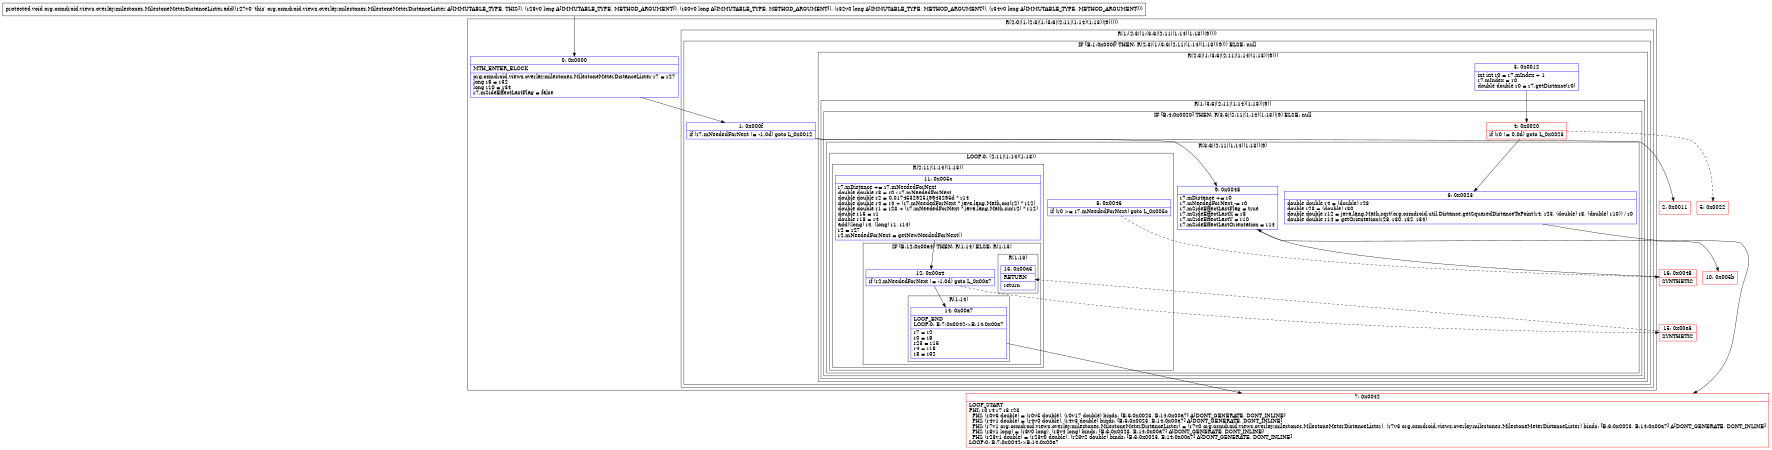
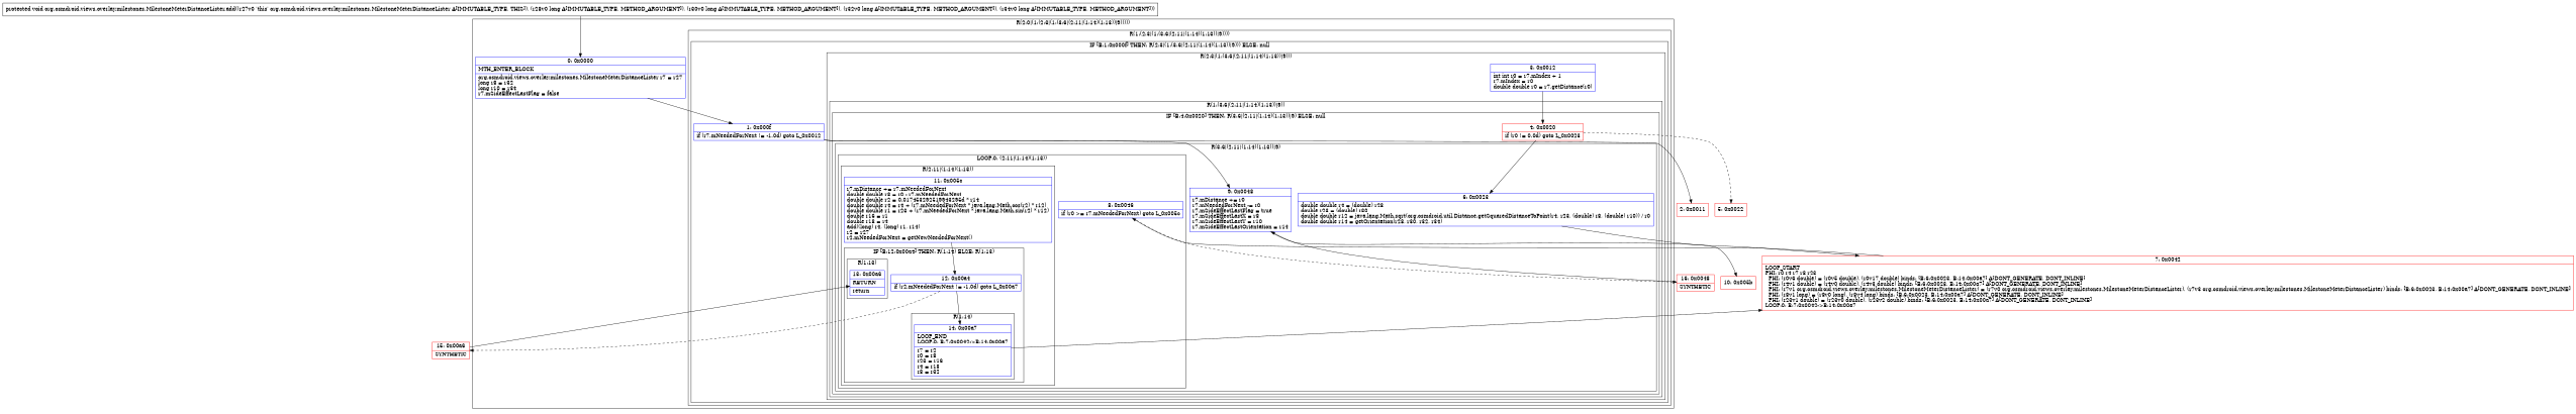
  digraph {
    node [color=blue shape=record]
    n1 [label="{14\:\ 0x00a7|LOOP_END\lLOOP:0: B:7:0x0042\-\>B:14:0x00a7\l|r7 = r2\lr0 = r8\lr23 = r16\lr4 = r18\lr8 = r32\l}"]
    n2 [label="{13\:\ 0x00a6|RETURN\l|return\l}"]
    n3 [label="{12\:\ 0x00a4|if (r2.mNeededForNext != \-1.0d) goto L_0x00a7\l}"]
    n4 [label="{11\:\ 0x005c|r7.mDistance += r7.mNeededForNext\ldouble double r8 = r0 \- r7.mNeededForNext\ldouble double r2 = 0.017453292519943295d * r14\ldouble double r4 = r4 + (r7.mNeededForNext * java.lang.Math.cos(r2) * r12)\ldouble double r1 = r23 + (r7.mNeededForNext * java.lang.Math.sin(r2) * r12)\ldouble r16 = r1\ldouble r18 = r4\ladd((long) r4, (long) r1, r14)\lr2 = r27\lr2.mNeededForNext = getNewNeededForNext()\l}"]
    n5 [label="{8\:\ 0x0046|if (r0 \>= r7.mNeededForNext) goto L_0x005c\l}"]
    n6 [label="{6\:\ 0x0023|double double r4 = (double) r28\ldouble r23 = (double) r30\ldouble double r12 = java.lang.Math.sqrt(org.osmdroid.util.Distance.getSquaredDistanceToPoint(r4, r23, (double) r8, (double) r10)) \/ r0\ldouble double r14 = getOrientation(r28, r30, r32, r34)\l}"]
    n7 [label="{9\:\ 0x0048|r7.mDistance += r0\lr7.mNeededForNext \-= r0\lr7.mSideEffectLastFlag = true\lr7.mSideEffectLastX = r8\lr7.mSideEffectLastY = r10\lr7.mSideEffectLastOrientation = r14\l}"]
    n8 [color=red label="{4\:\ 0x0020|if (r0 != 0.0d) goto L_0x0023\l}"]
    n9 [label="{3\:\ 0x0012|int int r0 = r7.mIndex + 1\lr7.mIndex = r0\ldouble double r0 = r7.getDistance(r0)\l}"]
    n10 [label="{1\:\ 0x000f|if (r7.mNeededForNext != \-1.0d) goto L_0x0012\l}"]
    n11 [label="{0\:\ 0x0000|MTH_ENTER_BLOCK\l|org.osmdroid.views.overlay.milestones.MilestoneMeterDistanceLister r7 = r27\llong r8 = r32\llong r10 = r34\lr7.mSideEffectLastFlag = false\l}"]
    n12 [color=red label="{7\:\ 0x0042|LOOP_START\lPHI: r0 r4 r7 r8 r23 \l  PHI: (r0v6 double) = (r0v5 double), (r0v17 double) binds: [B:6:0x0023, B:14:0x00a7] A[DONT_GENERATE, DONT_INLINE]\l  PHI: (r4v1 double) = (r4v0 double), (r4v3 double) binds: [B:6:0x0023, B:14:0x00a7] A[DONT_GENERATE, DONT_INLINE]\l  PHI: (r7v1 org.osmdroid.views.overlay.milestones.MilestoneMeterDistanceLister) = (r7v0 org.osmdroid.views.overlay.milestones.MilestoneMeterDistanceLister), (r7v3 org.osmdroid.views.overlay.milestones.MilestoneMeterDistanceLister) binds: [B:6:0x0023, B:14:0x00a7] A[DONT_GENERATE, DONT_INLINE]\l  PHI: (r8v1 long) = (r8v0 long), (r8v4 long) binds: [B:6:0x0023, B:14:0x00a7] A[DONT_GENERATE, DONT_INLINE]\l  PHI: (r23v1 double) = (r23v0 double), (r23v2 double) binds: [B:6:0x0023, B:14:0x00a7] A[DONT_GENERATE, DONT_INLINE]\lLOOP:0: B:7:0x0042\-\>B:14:0x00a7\l}"]
    n13 [color=red label="{15\:\ 0x00a6|SYNTHETIC\l}"]
    n14 [color=red label="{16\:\ 0x0048|SYNTHETIC\l}"]
    n15 [color=red label="{10\:\ 0x005b}"]
    n16 [color=red label="{5\:\ 0x0022}"]
    n17 [color=red label="{2\:\ 0x0011}"]
    n18 [label="{protected void org.osmdroid.views.overlay.milestones.MilestoneMeterDistanceLister.add((r27v0 'this' org.osmdroid.views.overlay.milestones.MilestoneMeterDistanceLister A[IMMUTABLE_TYPE, THIS]), (r28v0 long A[IMMUTABLE_TYPE, METHOD_ARGUMENT]), (r30v0 long A[IMMUTABLE_TYPE, METHOD_ARGUMENT]), (r32v0 long A[IMMUTABLE_TYPE, METHOD_ARGUMENT]), (r34v0 long A[IMMUTABLE_TYPE, METHOD_ARGUMENT])) }" color=""]
    subgraph cluster_1 {
      label="R(2:0|(1:(2:3|(1:(3:6|(2:11|(1:14)(1:13))|9)))))"
      n11
      subgraph cluster_2 {
        label="R(1:(2:3|(1:(3:6|(2:11|(1:14)(1:13))|9))))"
        subgraph cluster_3 {
          label="IF [B:1:0x000f] THEN: R(2:3|(1:(3:6|(2:11|(1:14)(1:13))|9))) ELSE: null"
          n10
          subgraph cluster_4 {
            label="R(2:3|(1:(3:6|(2:11|(1:14)(1:13))|9)))"
            n9
            subgraph cluster_5 {
              label="R(1:(3:6|(2:11|(1:14)(1:13))|9))"
              subgraph cluster_6 {
                label="IF [B:4:0x0020] THEN: R(3:6|(2:11|(1:14)(1:13))|9) ELSE: null"
                n8
                subgraph cluster_7 {
                  label="R(3:6|(2:11|(1:14)(1:13))|9)"
                  n6
                  n7
                  subgraph cluster_8 {
                    label="LOOP:0: (2:11|(1:14)(1:13))"
                    n5
                    subgraph cluster_9 {
                      label="R(2:11|(1:14)(1:13))"
                      n4
                      subgraph cluster_10 {
                        label="IF [B:12:0x00a4] THEN: R(1:14) ELSE: R(1:13)"
                        n3
                        subgraph cluster_11 {
                          label="R(1:14)"
                          n1
                        }
                        subgraph cluster_12 {
                          label="R(1:13)"
                          n2
                        }
                      }
                    }
                  }
                }
              }
            }
          }
        }
      }
    }
    n1 -> n12
    n3 -> n1
    n3 -> n13 [style=dashed]
    n4 -> n3
    n5 -> n14 [style=dashed]
    n6 -> n12
    n7 -> n15
    n8 -> n6
    n8 -> n16 [style=dashed]
    n9 -> n8
    n10 -> n7
    n10 -> n17 [style=solid]
    n11 -> n10
-   n13 -> n2 [style=dashed]
+   n12 -> n5
+   n13 -> n2
    n14 -> n7
    n18 -> n11
  }
